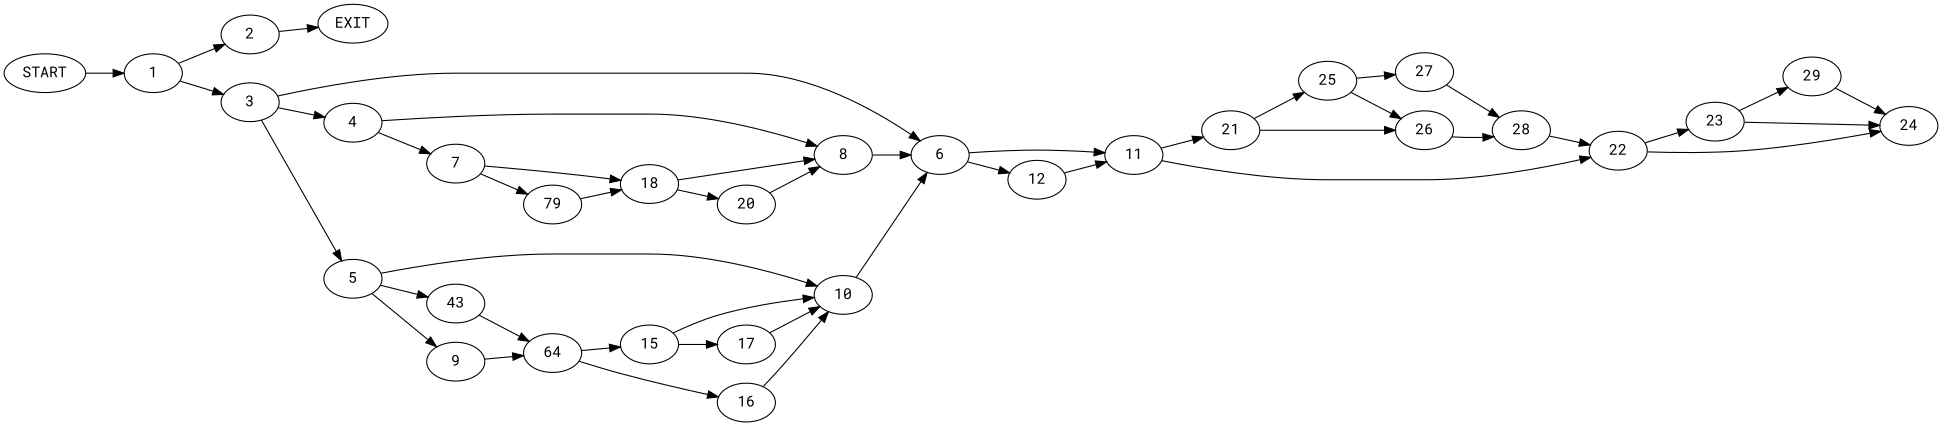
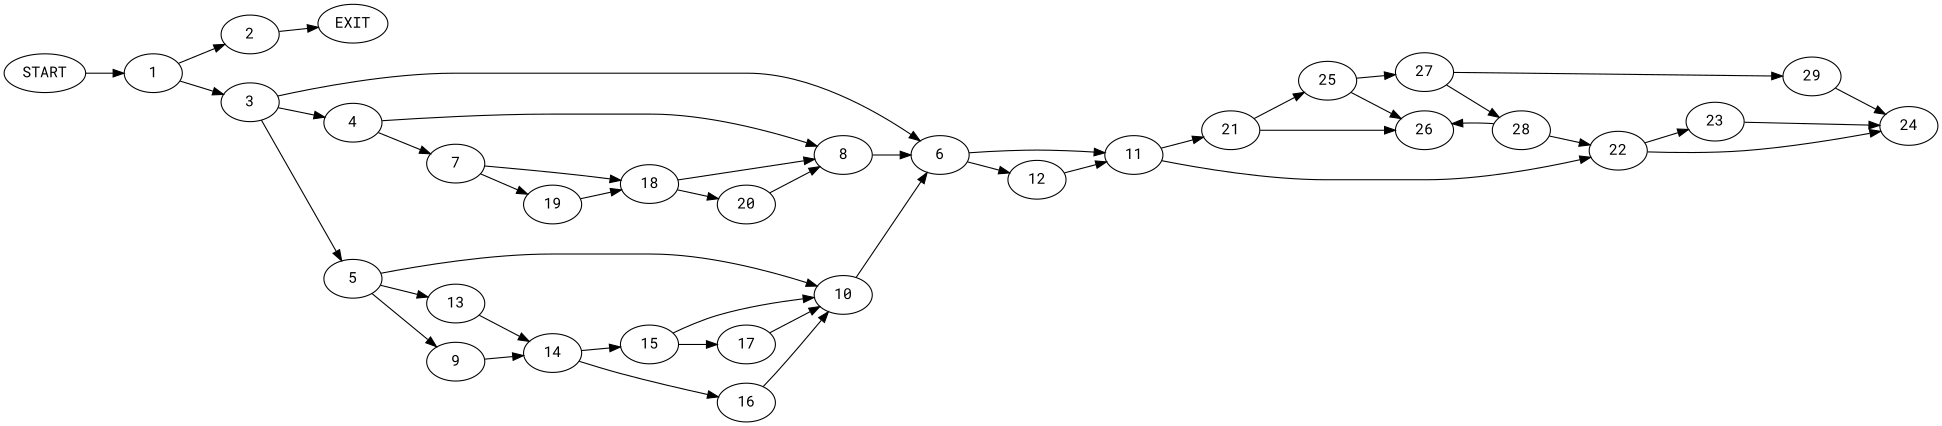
  digraph {
    fontname="Roboto Mono"
    rankdir=LR
    node [fontname="Roboto Mono"]
    edge [fontname="Roboto Mono"]
    n1 [label=START]
    1
    2
    3
    n5 [label=EXIT]
    4
    5
    6
    7
    8
    9
    10
-   13 [label=43]
+   13
    11
    12
    18
-   19 [label=79]
-   14 [label=64]
+   19
+   14
    21
    22
    20
    15
    16
    25
    26
    23
    24
    17
    27
    28
    29
    n1 -> 1
    1 -> 2
    1 -> 3
    2 -> n5
    3 -> 4
    3 -> 5
    3 -> 6
    4 -> 7
    4 -> 8
    5 -> 9
    5 -> 10
    5 -> 13
    6 -> 11
    6 -> 12
    7 -> 18
    7 -> 19
    8 -> 6
    9 -> 14
    10 -> 6
    13 -> 14
    11 -> 21
    11 -> 22
    12 -> 11
    18 -> 8
    18 -> 20
    19 -> 18
    14 -> 15
    14 -> 16
    21 -> 25
    21 -> 26
    22 -> 23
    22 -> 24
    20 -> 8
    15 -> 10
    15 -> 17
    16 -> 10
    25 -> 26
    25 -> 27
-   26 -> 28
+   28 -> 26
    23 -> 24
-   23 -> 29
+   27 -> 29
    17 -> 10
    27 -> 28
    28 -> 22
    29 -> 24
  }
